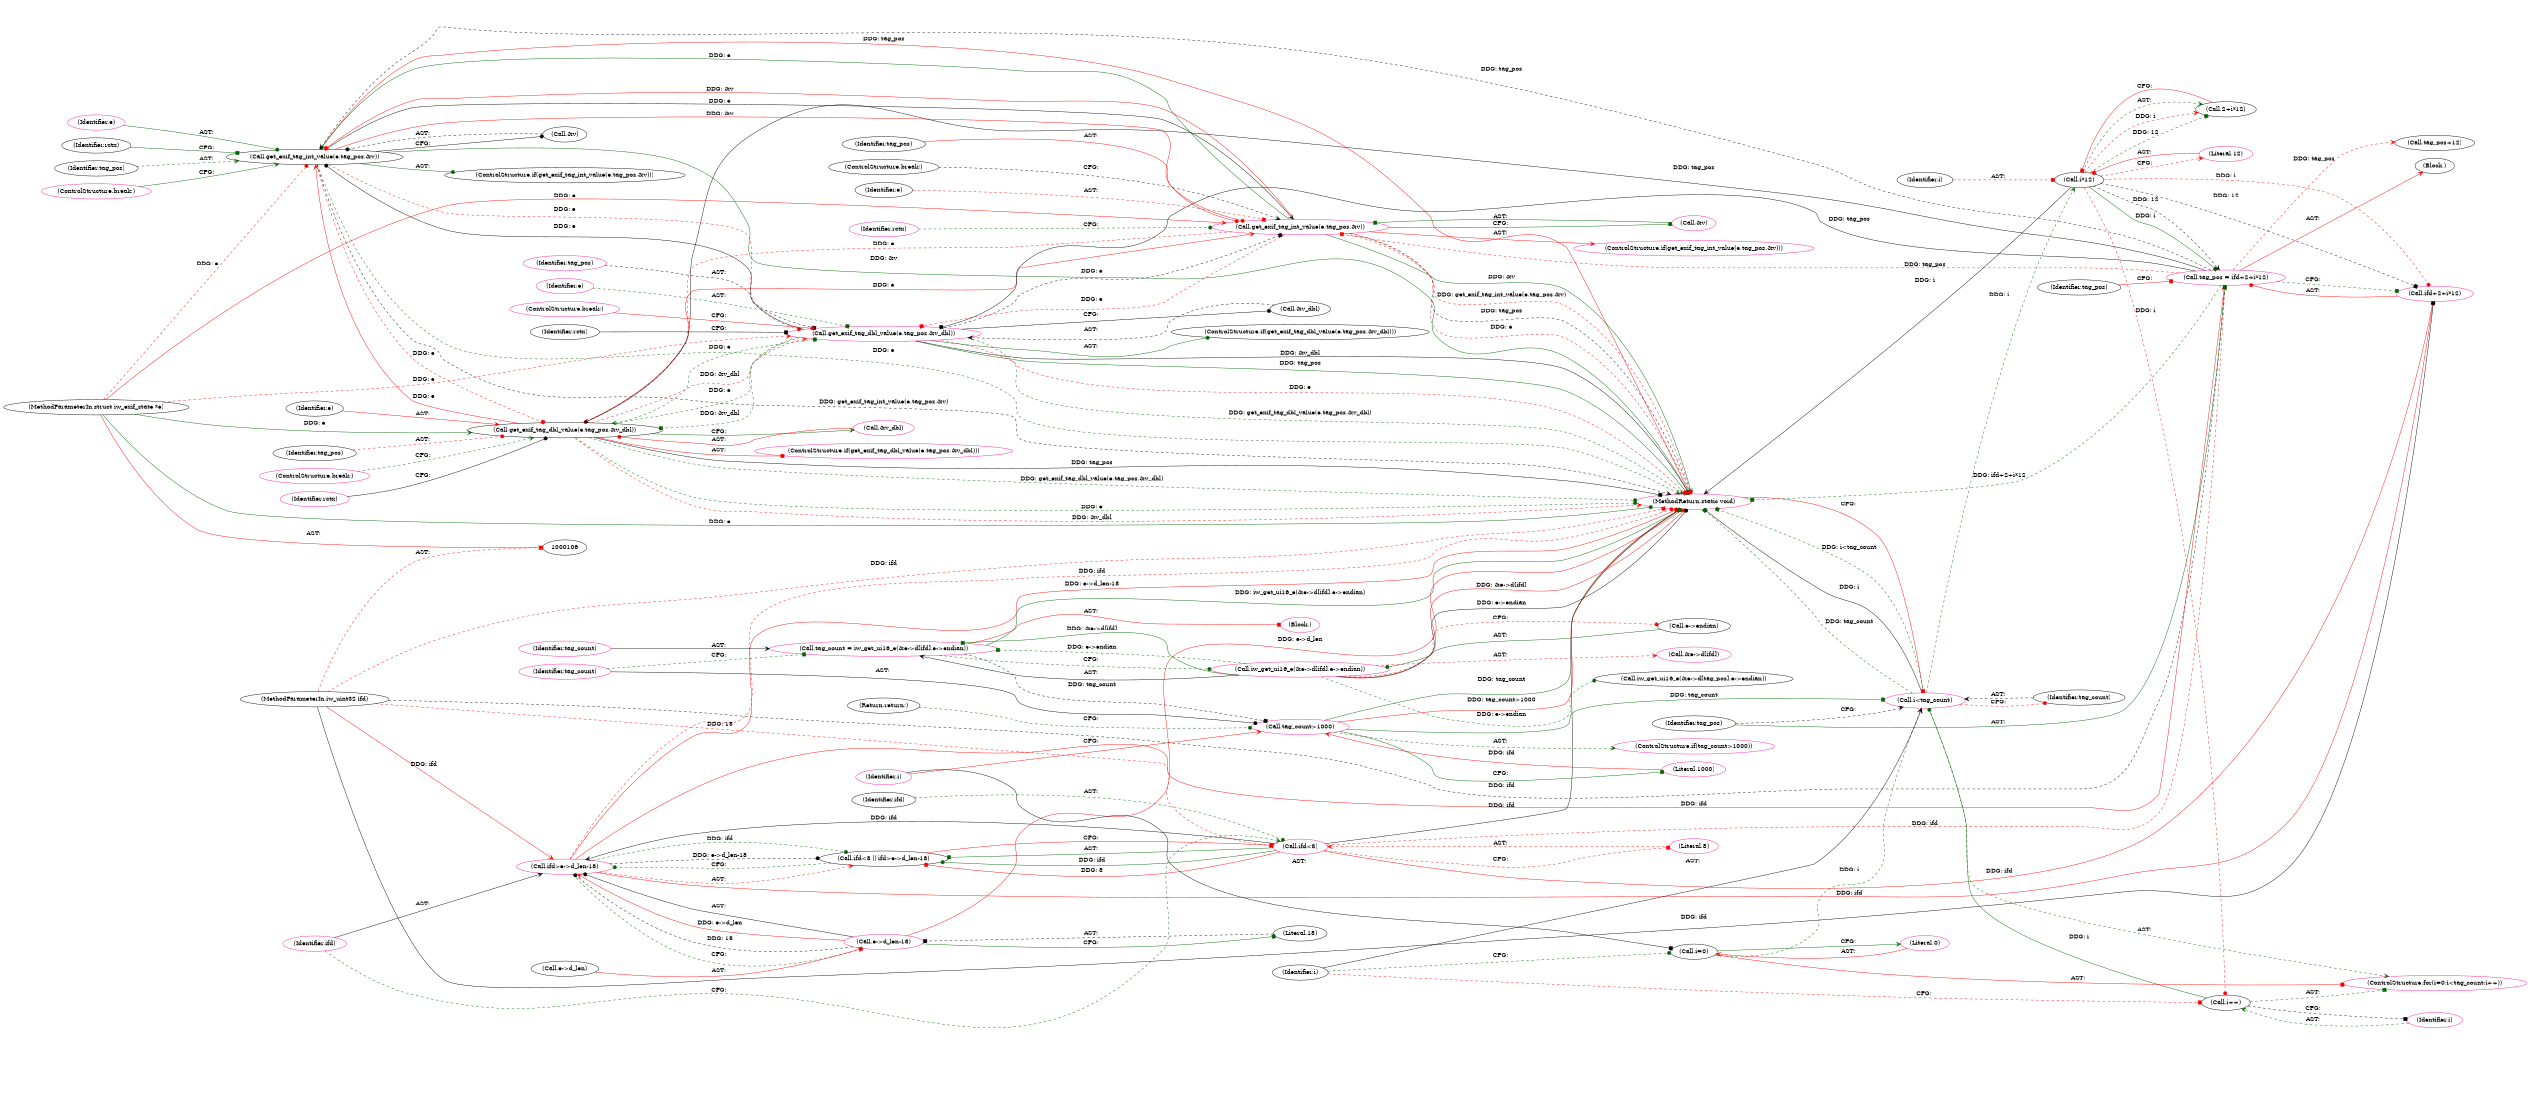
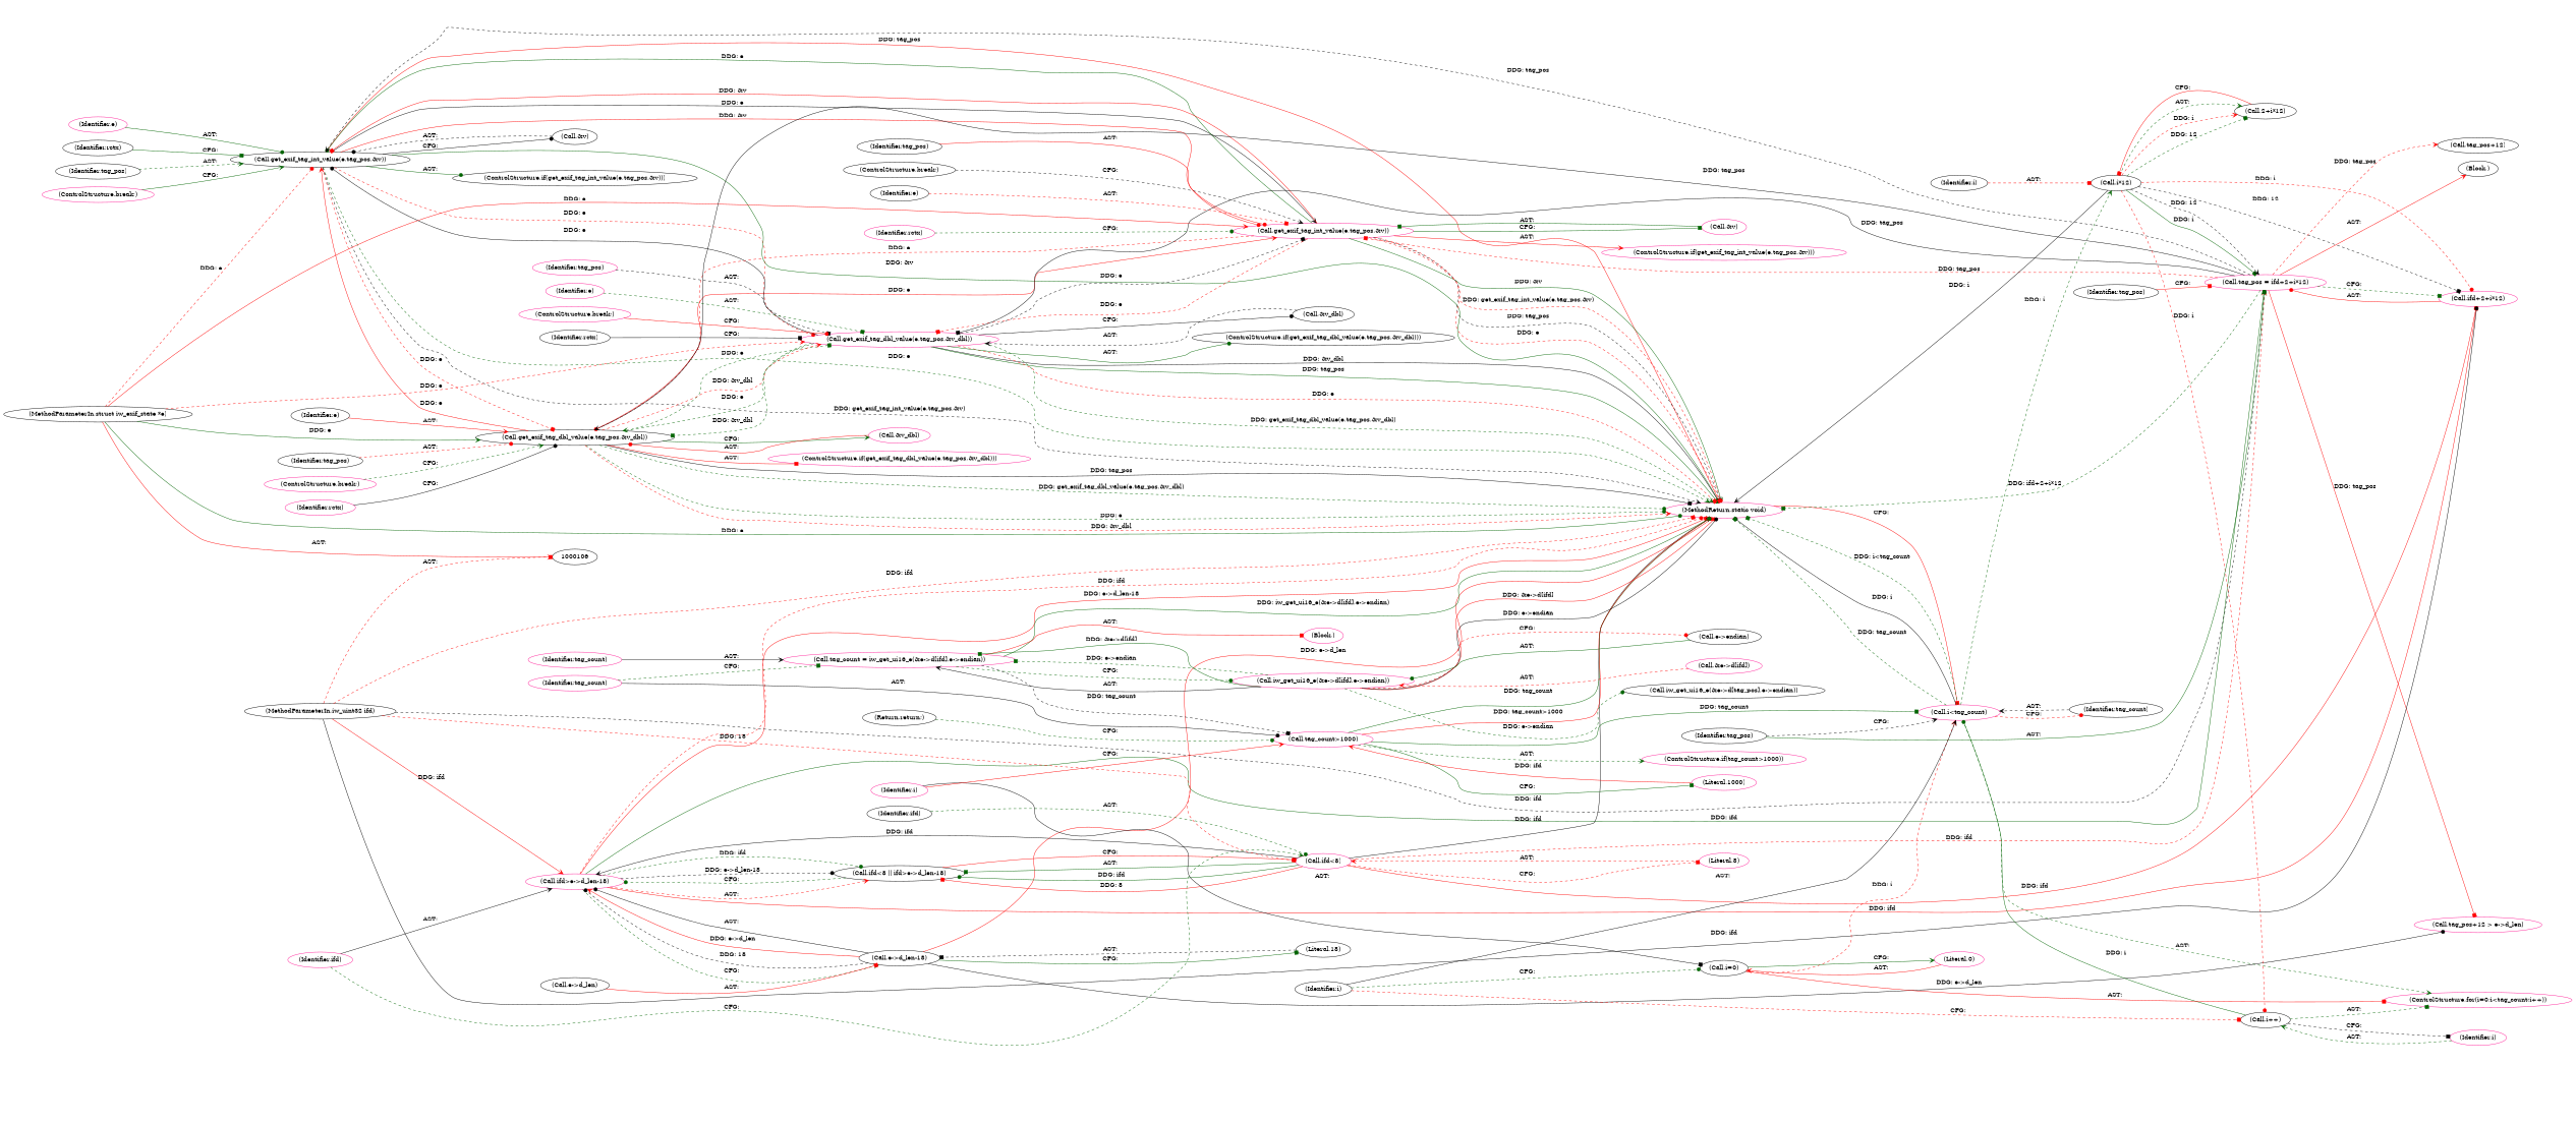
  digraph {
    rankdir=LR
    node [color=deeppink]
    edge [arrowhead=box color=red style=solid]
    n1 [color=black label="(Call,get_exif_tag_int_value(e,tag_pos,&v))"]
    n2 [color=black label="(Call,get_exif_tag_dbl_value(e,tag_pos,&v_dbl))"]
    n3 [label="(Call,get_exif_tag_dbl_value(e,tag_pos,&v_dbl))"]
    n4 [label="(Call,get_exif_tag_int_value(e,tag_pos,&v))"]
    n5 [color=black label="(ControlStructure,if(get_exif_tag_int_value(e,tag_pos,&v)))"]
    n6 [label="(MethodReturn,static void)"]
    n7 [color=black label="(Call,&v)"]
    n8 [label="(Call,&v_dbl)"]
    n9 [label="(ControlStructure,if(get_exif_tag_dbl_value(e,tag_pos,&v_dbl)))"]
    n10 [color=black label="(ControlStructure,if(get_exif_tag_dbl_value(e,tag_pos,&v_dbl)))"]
    n11 [color=black label="(Call,&v_dbl)"]
    n12 [label="(ControlStructure,if(get_exif_tag_int_value(e,tag_pos,&v)))"]
    n13 [label="(Call,&v)"]
    n14 [label="(Call,i<tag_count)"]
    n15 [color=black label="(MethodParameterIn,struct iw_exif_state *e)"]
    1000106 [color=black]
    n17 [label="(Call,tag_pos = ifd+2+i*12)"]
    n18 [label="(Call,ifd+2+i*12)"]
    n19 [color=black label="(Block,)"]
+   n20 [label="(Call,tag_pos+12 > e->d_len)"]
    n21 [color=black label="(Call,tag_pos+12)"]
    n22 [label="(Call,ifd>e->d_len-18)"]
-   n23 [label="(Call,e->d_len-18)"]
+   n23 [color=black label="(Call,e->d_len-18)"]
    n24 [color=black label="(Call,ifd<8 || ifd>e->d_len-18)"]
    n25 [color=black label="(Literal,18)"]
    n26 [label="(Call,ifd<8)"]
    n27 [label="(Literal,8)"]
    n28 [color=black label="(MethodParameterIn,iw_uint32 ifd)"]
    n29 [color=black label="(Call,i*12)"]
    n30 [color=black label="(Call,i++)"]
    n31 [color=black label="(Call,2+i*12)"]
-   n32 [label="(Literal,12)"]
    n33 [label="(ControlStructure,for(i=0;i<tag_count;i++))"]
    n34 [label="(Identifier,i)"]
    n35 [color=black label="(Identifier,tag_count)"]
    n36 [color=black label="(Call,i=0)"]
    n37 [label="(Literal,0)"]
    n38 [label="(Call,tag_count>1000)"]
    n39 [label="(ControlStructure,if(tag_count>1000))"]
    n40 [label="(Literal,1000)"]
    n41 [label="(Call,tag_count = iw_get_ui16_e(&e->d[ifd],e->endian))"]
    n42 [label="(Call,iw_get_ui16_e(&e->d[ifd],e->endian))"]
    n43 [label="(Block,)"]
    n44 [color=black label="(Call,iw_get_ui16_e(&e->d[tag_pos],e->endian))"]
    n45 [color=black label="(Call,e->endian)"]
    n46 [label="(Identifier,tag_pos)"]
    n47 [color=black label="(Identifier,tag_pos)"]
    n48 [color=black label="(Identifier,tag_pos)"]
    n49 [color=black label="(ControlStructure,break;)"]
    n50 [color=black label="(Identifier,tag_pos)"]
    n51 [label="(ControlStructure,break;)"]
    n52 [label="(Call,&e->d[ifd])"]
    n53 [label="(Identifier,e)"]
    n54 [color=black label="(Identifier,tag_pos)"]
    n55 [label="(Identifier,tag_count)"]
    n56 [color=black label="(Identifier,ifd)"]
    n57 [label="(Identifier,tag_count)"]
    n58 [label="(Identifier,rctx)"]
    n59 [color=black label="(Identifier,e)"]
    n60 [label="(ControlStructure,break;)"]
    n61 [label="(ControlStructure,break;)"]
    n62 [label="(Identifier,e)"]
    n63 [color=black label="(Call,e->d_len)"]
    n64 [color=black label="(Identifier,rctx)"]
    n65 [color=black label="(Identifier,e)"]
    n66 [color=black label="(Identifier,i)"]
    n67 [color=black label="(Identifier,rctx)"]
    n68 [label="(Identifier,ifd)"]
    n69 [label="(Identifier,i)"]
    n70 [color=black label="(Identifier,tag_pos)"]
    n71 [color=black label="(Return,return;)"]
    n72 [label="(Identifier,rctx)"]
    n73 [color=black label="(Identifier,i)"]
    n1 -> n2 [label="DDG: e" style=dashed]
    n1 -> n3 [arrowhead=dot label="DDG: e" style=dashed]
    n1 -> n4 [arrowhead=vee color=black label="DDG: e"]
    n1 -> n4 [arrowhead=dot label="DDG: &v"]
    n1 -> n5 [arrowhead=dot color=darkgreen label="AST: "]
    n1 -> n6 [arrowhead=vee label="DDG: tag_pos"]
    n1 -> n6 [color=darkgreen label="DDG: &v"]
    n1 -> n6 [arrowhead=vee color=darkgreen label="DDG: e" style=dashed]
    n1 -> n6 [arrowhead=vee color=black label="DDG: get_exif_tag_int_value(e,tag_pos,&v)" style=dashed]
    n1 -> n7 [arrowhead=dot color=black label="CFG: "]
    n2 -> n1 [arrowhead=vee label="DDG: e"]
    n2 -> n3 [color=darkgreen label="DDG: e" style=dashed]
    n2 -> n3 [arrowhead=vee label="DDG: &v_dbl" style=dashed]
    n2 -> n4 [arrowhead=vee label="DDG: e"]
    n2 -> n6 [arrowhead=dot color=darkgreen label="DDG: e" style=dashed]
    n2 -> n6 [arrowhead=vee label="DDG: &v_dbl" style=dashed]
    n2 -> n6 [color=black label="DDG: tag_pos"]
    n2 -> n6 [arrowhead=dot color=darkgreen label="DDG: get_exif_tag_dbl_value(e,tag_pos,&v_dbl)" style=dashed]
    n2 -> n8 [arrowhead=vee color=darkgreen label="CFG: "]
    n2 -> n9 [label="AST: "]
    n3 -> n1 [arrowhead=dot color=black label="DDG: e"]
    n3 -> n2 [arrowhead=vee color=darkgreen label="DDG: e" style=dashed]
    n3 -> n2 [color=darkgreen label="DDG: &v_dbl" style=dashed]
    n3 -> n4 [color=black label="DDG: e" style=dashed]
    n3 -> n6 [arrowhead=dot color=black label="DDG: &v_dbl"]
    n3 -> n6 [color=darkgreen label="DDG: tag_pos"]
    n3 -> n6 [label="DDG: e" style=dashed]
    n3 -> n6 [arrowhead=vee color=darkgreen label="DDG: get_exif_tag_dbl_value(e,tag_pos,&v_dbl)" style=dashed]
    n3 -> n10 [arrowhead=dot color=darkgreen label="AST: "]
    n3 -> n11 [arrowhead=dot color=black label="CFG: "]
    n4 -> n1 [arrowhead=dot color=darkgreen label="DDG: e"]
    n4 -> n1 [label="DDG: &v"]
    n4 -> n2 [arrowhead=dot label="DDG: e" style=dashed]
    n4 -> n3 [label="DDG: e" style=dashed]
    n4 -> n6 [arrowhead=vee color=darkgreen label="DDG: &v"]
    n4 -> n6 [arrowhead=dot label="DDG: get_exif_tag_int_value(e,tag_pos,&v)" style=dashed]
    n4 -> n6 [arrowhead=vee color=black label="DDG: tag_pos" style=dashed]
    n4 -> n6 [label="DDG: e" style=dashed]
    n4 -> n12 [arrowhead=vee label="AST: "]
    n4 -> n13 [color=darkgreen label="CFG: "]
    n6 -> n14 [label="CFG: "]
    n7 -> n1 [arrowhead=dot color=black label="AST: " style=dashed]
    n8 -> n2 [arrowhead=dot label="AST: "]
    n11 -> n3 [arrowhead=vee color=black label="AST: " style=dashed]
    n13 -> n4 [color=darkgreen label="AST: "]
    n14 -> n6 [color=darkgreen label="DDG: i<tag_count" style=dashed]
    n14 -> n6 [arrowhead=dot color=black label="DDG: i"]
    n14 -> n6 [color=darkgreen label="DDG: tag_count" style=dashed]
    n14 -> n29 [arrowhead=vee color=darkgreen label="DDG: i" style=dashed]
    n14 -> n33 [arrowhead=vee color=darkgreen label="AST: " style=dashed]
    n14 -> n35 [arrowhead=dot label="CFG: " style=dashed]
    n15 -> n1 [arrowhead=dot label="DDG: e" style=dashed]
    n15 -> n2 [arrowhead=vee color=darkgreen label="DDG: e"]
    n15 -> n3 [arrowhead=vee label="DDG: e" style=dashed]
    n15 -> n4 [arrowhead=vee label="DDG: e"]
    n15 -> n6 [arrowhead=dot color=darkgreen label="DDG: e"]
    n15 -> 1000106 [arrowhead=vee label="AST: "]
    n17 -> n1 [arrowhead=vee color=black label="DDG: tag_pos" style=dashed]
    n17 -> n2 [arrowhead=vee color=black label="DDG: tag_pos"]
    n17 -> n3 [color=black label="DDG: tag_pos"]
    n17 -> n4 [label="DDG: tag_pos" style=dashed]
    n17 -> n6 [color=darkgreen label="DDG: ifd+2+i*12" style=dashed]
    n17 -> n18 [color=darkgreen label="CFG: " style=dashed]
    n17 -> n19 [arrowhead=vee label="AST: "]
+   n17 -> n20 [label="DDG: tag_pos"]
    n17 -> n21 [arrowhead=vee label="DDG: tag_pos" style=dashed]
    n18 -> n17 [arrowhead=dot label="AST: "]
    n22 -> n6 [arrowhead=dot label="DDG: ifd" style=dashed]
    n22 -> n6 [label="DDG: e->d_len-18"]
-   n22 -> n17 [arrowhead=vee label="DDG: ifd"]
+   n22 -> n17 [arrowhead=vee color=darkgreen label="DDG: ifd"]
    n22 -> n18 [label="DDG: ifd"]
    n22 -> n23 [arrowhead=vee color=darkgreen label="CFG: " style=dashed]
    n22 -> n24 [arrowhead=vee label="AST: " style=dashed]
    n22 -> n24 [arrowhead=dot color=darkgreen label="DDG: ifd" style=dashed]
    n22 -> n24 [arrowhead=dot color=black label="DDG: e->d_len-18" style=dashed]
    n23 -> n6 [arrowhead=dot label="DDG: e->d_len"]
+   n23 -> n20 [arrowhead=dot color=black label="DDG: e->d_len"]
    n23 -> n22 [arrowhead=dot color=black label="AST: "]
    n23 -> n22 [arrowhead=vee label="DDG: e->d_len"]
    n23 -> n22 [arrowhead=dot color=black label="DDG: 18" style=dashed]
    n23 -> n25 [color=darkgreen label="CFG: "]
    n24 -> n22 [arrowhead=dot color=darkgreen label="CFG: " style=dashed]
    n24 -> n26 [label="CFG: "]
    n25 -> n23 [color=black label="AST: " style=dashed]
    n26 -> n6 [color=black label="DDG: ifd"]
    n26 -> n17 [arrowhead=vee label="DDG: ifd" style=dashed]
    n26 -> n18 [arrowhead=dot label="DDG: ifd"]
    n26 -> n22 [arrowhead=vee color=black label="DDG: ifd"]
    n26 -> n24 [color=darkgreen label="AST: "]
    n26 -> n24 [arrowhead=dot color=darkgreen label="DDG: ifd"]
    n26 -> n24 [label="DDG: 8"]
    n26 -> n27 [label="CFG: " style=dashed]
    n27 -> n26 [arrowhead=vee label="AST: " style=dashed]
    n28 -> n6 [label="DDG: ifd" style=dashed]
    n28 -> 1000106 [label="AST: " style=dashed]
    n28 -> n17 [arrowhead=dot color=black label="DDG: ifd" style=dashed]
    n28 -> n18 [arrowhead=dot color=black label="DDG: ifd"]
    n28 -> n22 [arrowhead=vee label="DDG: ifd"]
    n28 -> n26 [label="DDG: 18" style=dashed]
    n29 -> n6 [arrowhead=vee color=black label="DDG: i"]
    n29 -> n17 [color=darkgreen label="DDG: i"]
    n29 -> n17 [arrowhead=vee color=black label="DDG: 12" style=dashed]
    n29 -> n18 [arrowhead=dot label="DDG: i" style=dashed]
    n29 -> n18 [color=black label="DDG: 12" style=dashed]
    n29 -> n30 [arrowhead=dot label="DDG: i" style=dashed]
    n29 -> n31 [arrowhead=vee color=darkgreen label="AST: " style=dashed]
    n29 -> n31 [arrowhead=vee label="DDG: i" style=dashed]
    n29 -> n31 [color=darkgreen label="DDG: 12" style=dashed]
-   n29 -> n32 [arrowhead=vee label="CFG: " style=dashed]
    n30 -> n14 [arrowhead=dot color=darkgreen label="DDG: i"]
    n30 -> n33 [color=darkgreen label="AST: " style=dashed]
    n30 -> n34 [color=black label="CFG: " style=dashed]
    n31 -> n29 [label="CFG: "]
-   n32 -> n29 [label="AST: "]
    n34 -> n30 [arrowhead=vee color=darkgreen label="AST: " style=dashed]
    n35 -> n14 [arrowhead=vee color=black label="AST: " style=dashed]
-   n36 -> n14 [arrowhead=vee color=darkgreen label="DDG: i" style=dashed]
+   n36 -> n14 [arrowhead=vee label="DDG: i" style=dashed]
    n36 -> n33 [label="AST: "]
    n36 -> n37 [arrowhead=vee color=darkgreen label="CFG: "]
    n37 -> n36 [arrowhead=vee label="AST: "]
    n38 -> n6 [arrowhead=dot color=darkgreen label="DDG: tag_count"]
    n38 -> n6 [arrowhead=dot label="DDG: tag_count>1000"]
    n38 -> n14 [color=darkgreen label="DDG: tag_count"]
    n38 -> n39 [arrowhead=vee color=darkgreen label="AST: " style=dashed]
    n38 -> n40 [color=darkgreen label="CFG: "]
    n40 -> n38 [arrowhead=vee label="DDG: ifd"]
    n41 -> n6 [arrowhead=dot color=darkgreen label="DDG: iw_get_ui16_e(&e->d[ifd],e->endian)"]
    n41 -> n38 [color=black label="DDG: tag_count" style=dashed]
    n41 -> n42 [arrowhead=dot color=darkgreen label="CFG: " style=dashed]
    n41 -> n43 [label="AST: "]
    n42 -> n6 [arrowhead=dot label="DDG: &e->d[ifd]"]
    n42 -> n6 [arrowhead=dot color=black label="DDG: e->endian"]
    n42 -> n41 [arrowhead=vee color=black label="AST: "]
    n42 -> n41 [color=darkgreen label="DDG: &e->d[ifd]"]
    n42 -> n41 [color=darkgreen label="DDG: e->endian" style=dashed]
    n42 -> n44 [arrowhead=dot color=darkgreen label="DDG: e->endian" style=dashed]
    n42 -> n45 [arrowhead=dot label="CFG: " style=dashed]
    n45 -> n42 [arrowhead=dot color=darkgreen label="AST: "]
    n46 -> n3 [color=black label="AST: " style=dashed]
    n47 -> n2 [arrowhead=dot label="AST: " style=dashed]
    n48 -> n4 [arrowhead=dot label="AST: "]
    n49 -> n4 [arrowhead=vee color=black label="CFG: " style=dashed]
    n50 -> n17 [label="CFG: "]
    n51 -> n2 [arrowhead=vee color=darkgreen label="CFG: " style=dashed]
-   n42 -> n52 [arrowhead=vee label="AST: " style=dashed]
+   n52 -> n42 [arrowhead=vee label="AST: " style=dashed]
    n53 -> n3 [color=darkgreen label="AST: " style=dashed]
    n54 -> n1 [arrowhead=vee color=darkgreen label="AST: " style=dashed]
    n55 -> n38 [arrowhead=dot color=black label="AST: "]
    n55 -> n41 [color=darkgreen label="CFG: " style=dashed]
    n56 -> n26 [arrowhead=dot color=darkgreen label="AST: " style=dashed]
    n57 -> n41 [arrowhead=vee color=black label="AST: "]
    n58 -> n2 [arrowhead=dot color=black label="CFG: "]
    n59 -> n2 [arrowhead=vee label="AST: "]
    n60 -> n1 [arrowhead=vee color=darkgreen label="CFG: "]
    n61 -> n3 [arrowhead=dot label="CFG: "]
    n62 -> n1 [arrowhead=dot color=darkgreen label="AST: "]
    n63 -> n23 [label="AST: "]
    n64 -> n1 [color=darkgreen label="CFG: "]
    n65 -> n4 [label="AST: " style=dashed]
    n66 -> n14 [arrowhead=vee color=black label="AST: "]
    n66 -> n30 [label="CFG: " style=dashed]
    n66 -> n36 [arrowhead=dot color=darkgreen label="CFG: " style=dashed]
    n67 -> n3 [color=black label="CFG: "]
    n68 -> n22 [arrowhead=vee color=black label="AST: "]
    n68 -> n26 [arrowhead=vee color=darkgreen label="CFG: " style=dashed]
    n69 -> n36 [color=black label="AST: "]
    n69 -> n38 [arrowhead=vee label="CFG: "]
    n70 -> n14 [arrowhead=vee color=black label="CFG: " style=dashed]
    n70 -> n17 [color=darkgreen label="AST: "]
    n71 -> n38 [arrowhead=dot color=darkgreen label="CFG: " style=dashed]
    n72 -> n4 [arrowhead=dot color=darkgreen label="CFG: " style=dashed]
    n73 -> n29 [label="AST: " style=dashed]
  }
